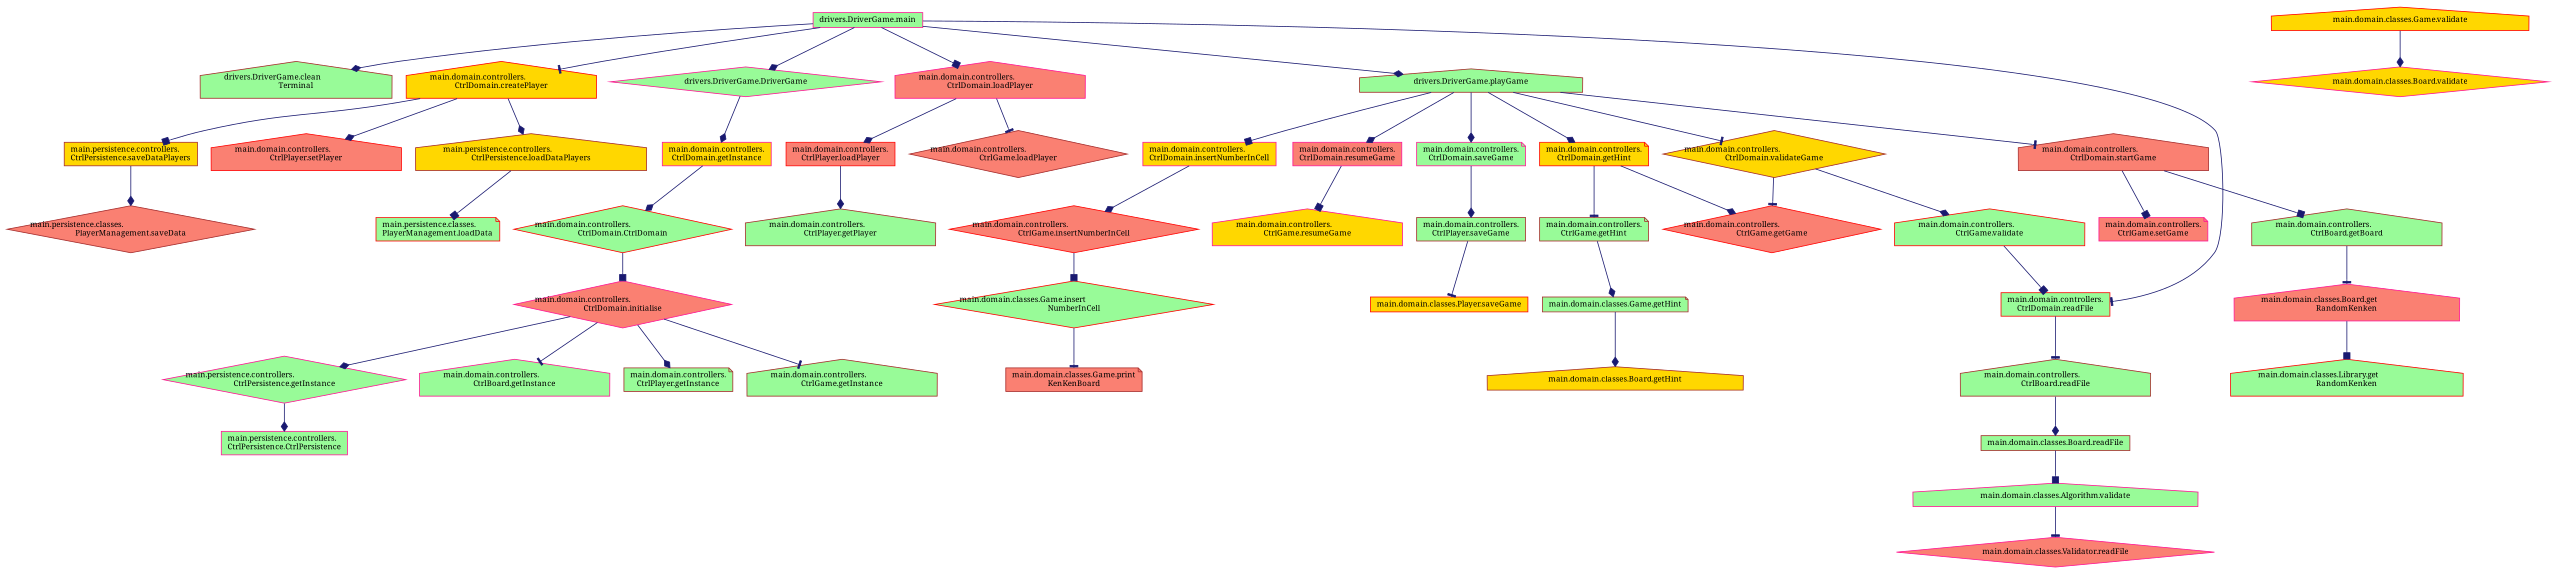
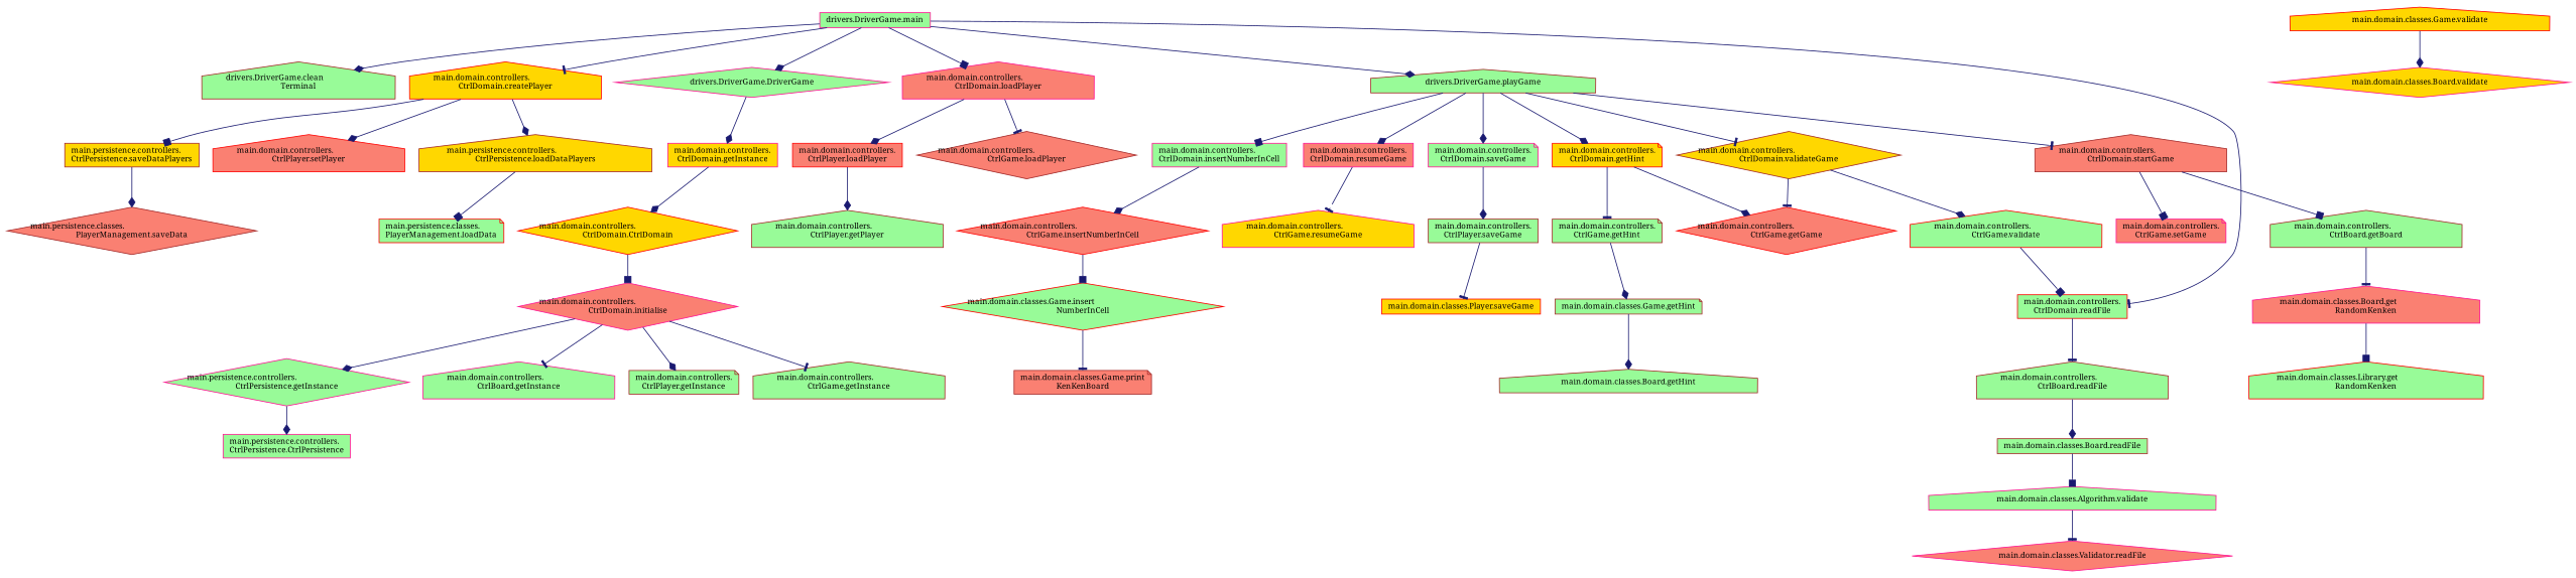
  digraph {
    fontname="Noto Serif"
    rankdir=TB
    node [color=brown fillcolor=palegreen fontname="Noto Serif" fontsize=10 shape=house style=filled]
    edge [arrowhead=diamond color=midnightblue fontname="Noto Serif" fontsize=10 labelfontname=Helvetica labelfontsize=10 style=solid]
    n1 [color=deeppink fontcolor=black height=0.2 label="drivers.DriverGame.main" shape=box width=0.4]
    n2 [height=0.2 label="drivers.DriverGame.clean\lTerminal" width=0.4]
    n3 [color=red fillcolor=gold height=0.2 label="main.domain.controllers.\lCtrlDomain.createPlayer" width=0.4]
    n4 [color=deeppink height=0.2 label="drivers.DriverGame.DriverGame" shape=diamond width=0.4]
    n5 [color=deeppink fillcolor=salmon height=0.2 label="main.domain.controllers.\lCtrlDomain.loadPlayer" width=0.4]
    n6 [height=0.2 label="drivers.DriverGame.playGame" width=0.4]
    n7 [color=red height=0.2 label="main.domain.controllers.\lCtrlDomain.readFile" shape=box width=0.4]
    n8 [fillcolor=gold height=0.2 label="main.persistence.controllers.\lCtrlPersistence.loadDataPlayers" width=0.4]
    n9 [fillcolor=gold height=0.2 label="main.persistence.controllers.\lCtrlPersistence.saveDataPlayers" shape=box width=0.4]
    n10 [color=red fillcolor=salmon height=0.2 label="main.domain.controllers.\lCtrlPlayer.setPlayer" width=0.4]
    n11 [color=deeppink fillcolor=gold height=0.2 label="main.domain.controllers.\lCtrlDomain.getInstance" shape=box width=0.4]
    n12 [fillcolor=salmon height=0.2 label="main.domain.controllers.\lCtrlGame.loadPlayer" shape=diamond width=0.4]
    n13 [color=red fillcolor=salmon height=0.2 label="main.domain.controllers.\lCtrlPlayer.loadPlayer" shape=box width=0.4]
    n14 [color=red fillcolor=gold height=0.2 label="main.domain.controllers.\lCtrlDomain.getHint" shape=note width=0.4]
-   n15 [color=deeppink fillcolor=gold height=0.2 label="main.domain.controllers.\lCtrlDomain.insertNumberInCell" shape=box width=0.4]
+   n15 [color=deeppink height=0.2 label="main.domain.controllers.\lCtrlDomain.insertNumberInCell" shape=box width=0.4]
    n16 [color=deeppink fillcolor=salmon height=0.2 label="main.domain.controllers.\lCtrlDomain.resumeGame" shape=box width=0.4]
    n17 [color=deeppink height=0.2 label="main.domain.controllers.\lCtrlDomain.saveGame" shape=note width=0.4]
    n18 [fillcolor=salmon height=0.2 label="main.domain.controllers.\lCtrlDomain.startGame" width=0.4]
    n19 [fillcolor=gold height=0.2 label="main.domain.controllers.\lCtrlDomain.validateGame" shape=diamond width=0.4]
    n20 [height=0.2 label="main.domain.controllers.\lCtrlBoard.readFile" width=0.4]
    n21 [color=red height=0.2 label="main.persistence.classes.\lPlayerManagement.loadData" shape=note width=0.4]
    n22 [fillcolor=salmon height=0.2 label="main.persistence.classes.\lPlayerManagement.saveData" shape=diamond width=0.4]
-   n23 [color=red height=0.2 label="main.domain.controllers.\lCtrlDomain.CtrlDomain" shape=diamond width=0.4]
+   n23 [color=red fillcolor=gold height=0.2 label="main.domain.controllers.\lCtrlDomain.CtrlDomain" shape=diamond width=0.4]
    n24 [color=deeppink fillcolor=salmon height=0.2 label="main.domain.controllers.\lCtrlDomain.initialise" shape=diamond width=0.4]
    n25 [color=deeppink height=0.2 label="main.persistence.controllers.\lCtrlPersistence.getInstance" shape=diamond width=0.4]
    n26 [color=deeppink height=0.2 label="main.domain.controllers.\lCtrlBoard.getInstance" width=0.4]
    n27 [height=0.2 label="main.domain.controllers.\lCtrlPlayer.getInstance" shape=note width=0.4]
    n28 [height=0.2 label="main.domain.controllers.\lCtrlGame.getInstance" width=0.4]
    n29 [color=deeppink height=0.2 label="main.persistence.controllers.\lCtrlPersistence.CtrlPersistence" shape=box width=0.4]
    n30 [height=0.2 label="main.domain.controllers.\lCtrlPlayer.getPlayer" width=0.4]
    n31 [color=red fillcolor=salmon height=0.2 label="main.domain.controllers.\lCtrlGame.getGame" shape=diamond width=0.4]
    n32 [height=0.2 label="main.domain.controllers.\lCtrlGame.getHint" shape=note width=0.4]
    n33 [color=red fillcolor=salmon height=0.2 label="main.domain.controllers.\lCtrlGame.insertNumberInCell" shape=diamond width=0.4]
    n34 [color=deeppink fillcolor=gold height=0.2 label="main.domain.controllers.\lCtrlGame.resumeGame" width=0.4]
    n35 [height=0.2 label="main.domain.controllers.\lCtrlPlayer.saveGame" shape=box width=0.4]
    n36 [height=0.2 label="main.domain.controllers.\lCtrlBoard.getBoard" width=0.4]
    n37 [color=deeppink fillcolor=salmon height=0.2 label="main.domain.controllers.\lCtrlGame.setGame" shape=note width=0.4]
    n38 [color=red height=0.2 label="main.domain.controllers.\lCtrlGame.validate" width=0.4]
    n39 [height=0.2 label="main.domain.classes.Game.getHint" shape=note width=0.4]
-   n40 [fillcolor=gold height=0.2 label="main.domain.classes.Board.getHint" width=0.4]
+   n40 [height=0.2 label="main.domain.classes.Board.getHint" width=0.4]
    n41 [color=red height=0.2 label="main.domain.classes.Game.insert\lNumberInCell" shape=diamond width=0.4]
    n42 [fillcolor=salmon height=0.2 label="main.domain.classes.Game.print\lKenKenBoard" shape=note width=0.4]
    n43 [color=red fillcolor=gold height=0.2 label="main.domain.classes.Player.saveGame" shape=box width=0.4]
    n44 [color=deeppink fillcolor=salmon height=0.2 label="main.domain.classes.Board.get\lRandomKenken" width=0.4]
    n45 [color=red height=0.2 label="main.domain.classes.Library.get\lRandomKenken" width=0.4]
    n46 [color=red fillcolor=gold height=0.2 label="main.domain.classes.Game.validate" width=0.4]
    n47 [color=deeppink fillcolor=gold height=0.2 label="main.domain.classes.Board.validate" shape=diamond width=0.4]
    n48 [height=0.2 label="main.domain.classes.Board.readFile" shape=box width=0.4]
    n49 [color=deeppink height=0.2 label="main.domain.classes.Algorithm.validate" width=0.4]
    n50 [color=deeppink fillcolor=salmon height=0.2 label="main.domain.classes.Validator.readFile" shape=diamond width=0.4]
    n1 -> n2
    n1 -> n3 [arrowhead=tee]
    n1 -> n4
    n1 -> n5 [arrowhead=box]
    n1 -> n6
    n1 -> n7 [arrowhead=tee]
    n3 -> n8
    n3 -> n9 [arrowhead=box]
    n3 -> n10
    n4 -> n11
    n5 -> n12 [arrowhead=tee]
    n5 -> n13
    n6 -> n14
    n6 -> n15 [arrowhead=box]
    n6 -> n16
    n6 -> n17
    n6 -> n18 [arrowhead=tee]
    n6 -> n19 [arrowhead=tee]
    n7 -> n20 [arrowhead=tee]
    n8 -> n21 [arrowhead=box]
    n9 -> n22
    n11 -> n23
    n13 -> n30
    n14 -> n31
    n14 -> n32 [arrowhead=tee]
    n15 -> n33
-   n16 -> n34 [arrowhead=box]
+   n16 -> n34 [arrowhead=tee]
    n17 -> n35
    n18 -> n36 [arrowhead=box]
    n18 -> n37 [arrowhead=box]
    n19 -> n31 [arrowhead=tee]
    n19 -> n38
    n20 -> n48
    n23 -> n24 [arrowhead=box]
    n24 -> n25
    n24 -> n26 [arrowhead=tee]
    n24 -> n27
    n24 -> n28 [arrowhead=tee]
    n25 -> n29
    n32 -> n39
    n33 -> n41 [arrowhead=box]
    n35 -> n43 [arrowhead=tee]
    n36 -> n44 [arrowhead=tee]
    n38 -> n7 [arrowhead=box]
    n39 -> n40
    n41 -> n42 [arrowhead=tee]
    n44 -> n45 [arrowhead=box]
    n46 -> n47
    n48 -> n49 [arrowhead=box]
    n49 -> n50 [arrowhead=tee]
  }
